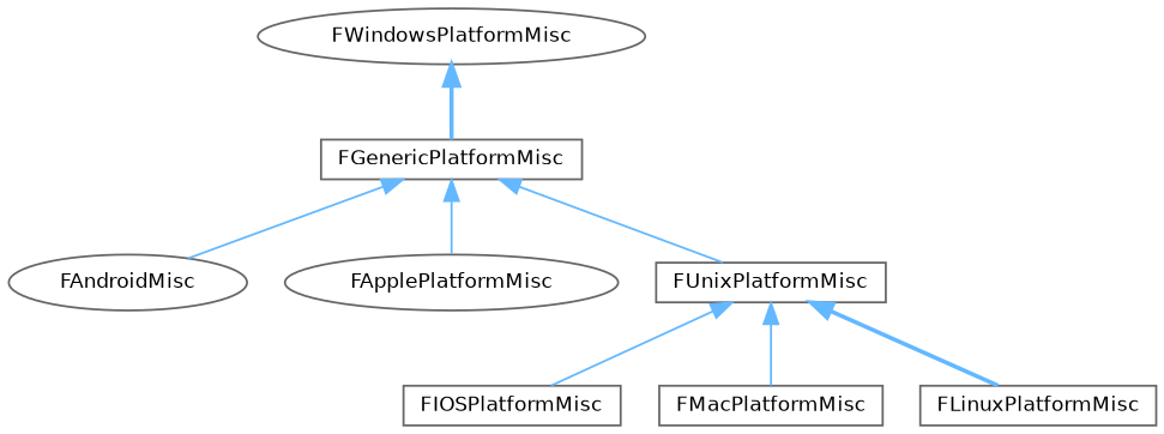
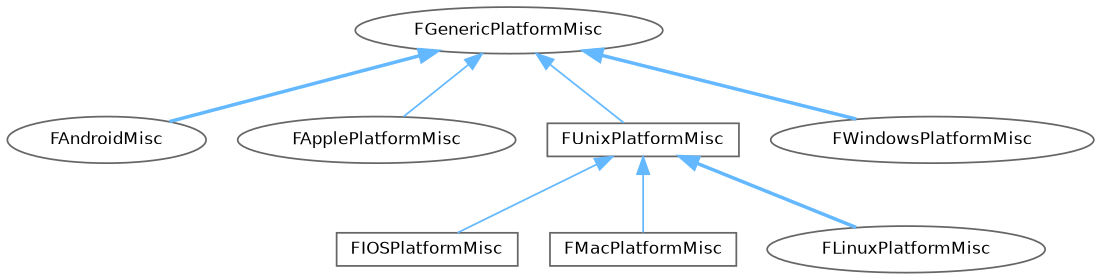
  digraph {
    rankdir=TB
    node [color=grey40 fillcolor=white fontname=Helvetica fontsize=10 shape=ellipse style=filled]
    edge [color=steelblue1 dir=back fontname=Helvetica fontsize=10 labelfontname=Helvetica labelfontsize=10 style=solid]
-   n1 [height=0.2 label=FGenericPlatformMisc shape=box width=0.4]
+   n1 [height=0.2 label=FGenericPlatformMisc width=0.4]
    n2 [height=0.2 label=FAndroidMisc width=0.4]
    n3 [height=0.2 label=FApplePlatformMisc width=0.4]
    n4 [height=0.2 label=FUnixPlatformMisc shape=box width=0.4]
    n5 [height=0.2 label=FWindowsPlatformMisc width=0.4]
    n6 [height=0.2 label=FIOSPlatformMisc shape=box width=0.4]
    n7 [height=0.2 label=FMacPlatformMisc shape=box width=0.4]
-   n8 [height=0.2 label=FLinuxPlatformMisc shape=box width=0.4]
-   n1 -> n2
+   n8 [height=0.2 label=FLinuxPlatformMisc width=0.4]
+   n1 -> n2 [style=bold]
    n1 -> n3
    n1 -> n4
-   n5 -> n1 [style=bold]
+   n1 -> n5 [style=bold]
    n4 -> n6
    n4 -> n7
    n4 -> n8 [style=bold]
  }
